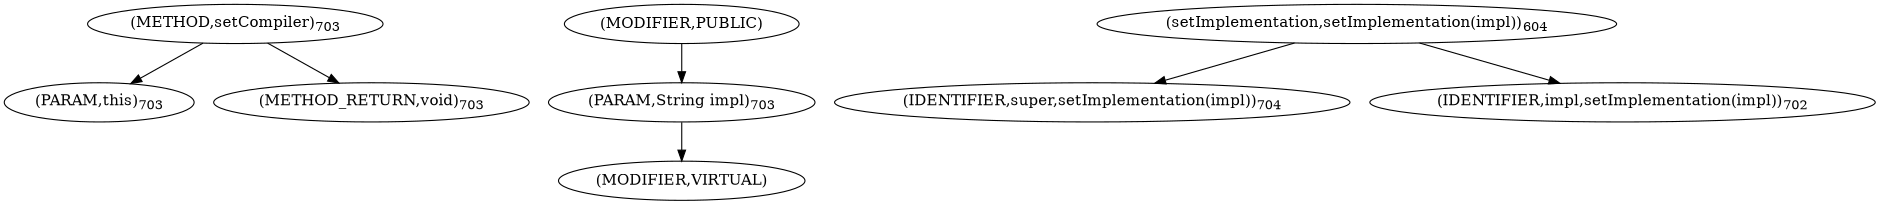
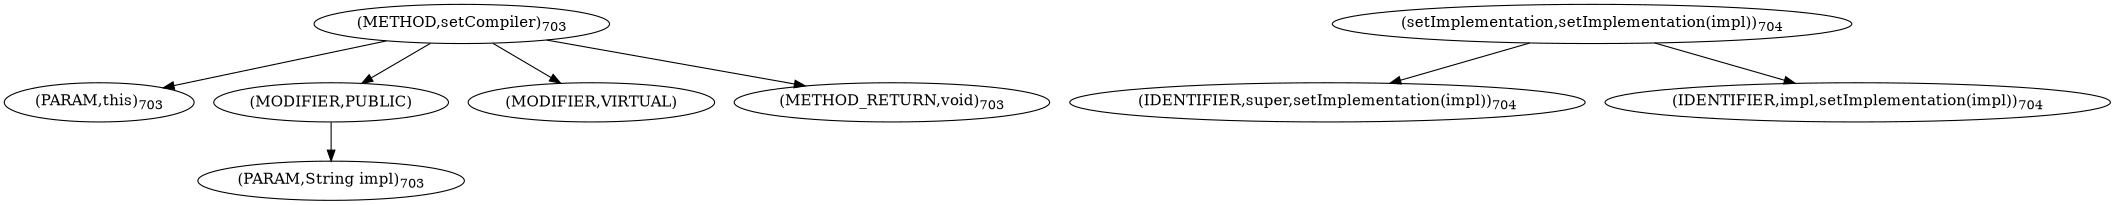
  digraph {
    n1 [label=<(METHOD,setCompiler)<SUB>703</SUB>>]
    n2 [label=<(PARAM,this)<SUB>703</SUB>>]
    n3 [label=<(MODIFIER,PUBLIC)>]
    n4 [label=<(MODIFIER,VIRTUAL)>]
    n5 [label=<(METHOD_RETURN,void)<SUB>703</SUB>>]
    n6 [label=<(PARAM,String impl)<SUB>703</SUB>>]
-   n7 [label=<(setImplementation,setImplementation(impl))<SUB>604</SUB>>]
+   n7 [label=<(setImplementation,setImplementation(impl))<SUB>704</SUB>>]
    n8 [label=<(IDENTIFIER,super,setImplementation(impl))<SUB>704</SUB>>]
-   n9 [label=<(IDENTIFIER,impl,setImplementation(impl))<SUB>702</SUB>>]
+   n9 [label=<(IDENTIFIER,impl,setImplementation(impl))<SUB>704</SUB>>]
    n1 -> n2
-   n6 -> n4
+   n1 -> n3
+   n1 -> n4
    n1 -> n5
    n3 -> n6
    n7 -> n8
    n7 -> n9
  }
